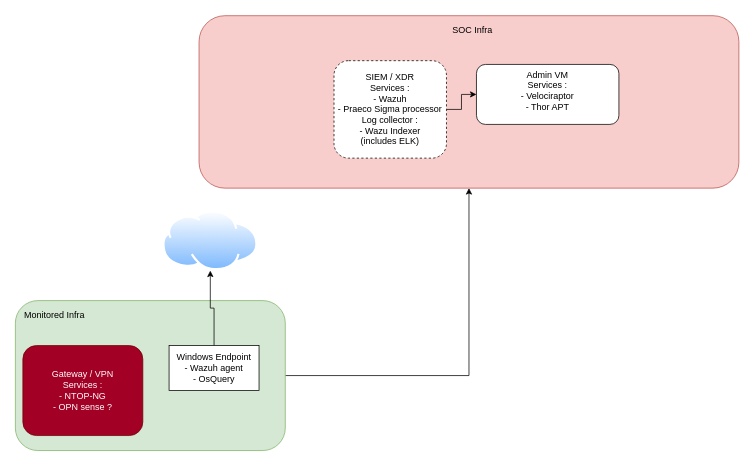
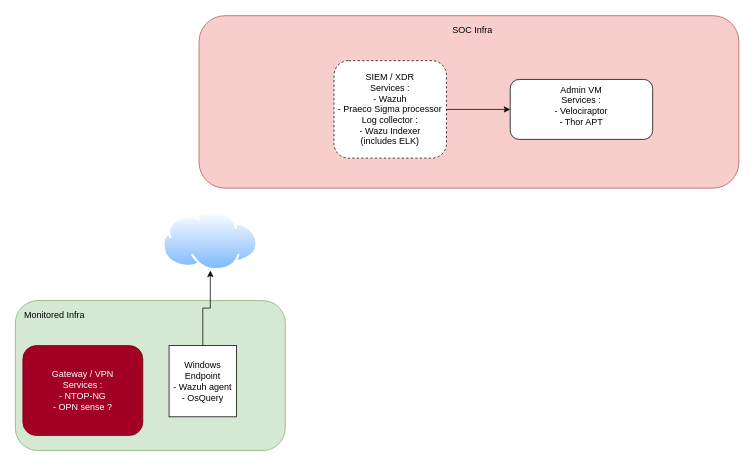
  <mxCell id="0" />
  <mxCell id="1" parent="0" />
  <mxCell id="2" value="SOC Infra" style="rounded=1;whiteSpace=wrap;html=1;fillColor=#f8cecc;strokeColor=#b85450;align=center;verticalAlign=top;spacingTop=6;spacingLeft=10;" parent="1" vertex="1"><mxGeometry x="265" y="20" width="720" height="230" as="geometry" /></mxCell>
- <mxCell id="3" style="edgeStyle=orthogonalEdgeStyle;rounded=0;orthogonalLoop=1;jettySize=auto;html=1;entryX=0.5;entryY=1;entryDx=0;entryDy=0;" edge="1" parent="1" source="4" target="2"><mxGeometry relative="1" as="geometry"><Array as="points"><mxPoint x="625" y="500" /></Array></mxGeometry></mxCell>
  <mxCell id="4" value="Monitored Infra" style="rounded=1;whiteSpace=wrap;html=1;fillColor=#d5e8d4;strokeColor=#82b366;align=left;verticalAlign=top;spacingTop=6;spacingLeft=10;" parent="1" vertex="1"><mxGeometry x="20" y="400" width="360" height="200" as="geometry" /></mxCell>
  <mxCell id="5" value="&lt;div&gt;Gateway / VPN&lt;/div&gt;&lt;div&gt;Services :&lt;/div&gt;&lt;div&gt;- NTOP-NG&lt;/div&gt;&lt;div&gt;- OPN sense ?&lt;br&gt;&lt;/div&gt;" style="rounded=1;whiteSpace=wrap;html=1;fillColor=#a20025;strokeColor=#6F0000;fontColor=#ffffff;" parent="1" vertex="1"><mxGeometry x="30" y="460" width="160" height="120" as="geometry" /></mxCell>
  <mxCell id="6" value="" style="image;aspect=fixed;perimeter=ellipsePerimeter;html=1;align=center;shadow=0;dashed=0;spacingTop=3;image=img/lib/active_directory/internet_cloud.svg;" parent="1" vertex="1"><mxGeometry x="216.51" y="280" width="126.98" height="80" as="geometry" /></mxCell>
  <mxCell id="7" style="edgeStyle=orthogonalEdgeStyle;rounded=0;orthogonalLoop=1;jettySize=auto;html=1;" parent="1" source="8" target="11" edge="1"><mxGeometry relative="1" as="geometry" /></mxCell>
  <mxCell id="8" value="&lt;div&gt;SIEM / XDR&lt;br&gt;&lt;/div&gt;&lt;div&gt;Services :&lt;/div&gt;&lt;div&gt;- Wazuh&lt;/div&gt;&lt;div&gt;- Praeco Sigma processor&lt;br&gt;&lt;/div&gt;&lt;div&gt;&lt;div style=&quot;border-color: var(--border-color);&quot;&gt;Log collector :&lt;br style=&quot;border-color: var(--border-color);&quot;&gt;&lt;/div&gt;&lt;div style=&quot;border-color: var(--border-color);&quot;&gt;- Wazu Indexer&lt;/div&gt;&lt;div style=&quot;border-color: var(--border-color);&quot;&gt;(includes ELK)&lt;/div&gt;&lt;/div&gt;" style="rounded=1;whiteSpace=wrap;html=1;dashed=1;" parent="1" vertex="1"><mxGeometry x="445" y="80" width="150" height="130" as="geometry" /></mxCell>
  <mxCell id="9" style="edgeStyle=orthogonalEdgeStyle;rounded=0;orthogonalLoop=1;jettySize=auto;html=1;" edge="1" parent="1" source="10" target="6"><mxGeometry relative="1" as="geometry" /></mxCell>
- <mxCell id="10" value="&lt;div&gt;Windows Endpoint&lt;/div&gt;&lt;div&gt;- Wazuh agent&lt;/div&gt;&lt;div&gt;- OsQuery&lt;br&gt;&lt;/div&gt;" style="rounded=0;whiteSpace=wrap;html=1;" parent="1" vertex="1"><mxGeometry x="225" y="460" width="120" height="60" as="geometry" /></mxCell>
- <mxCell id="11" value="&lt;div&gt;Admin VM&lt;/div&gt;&lt;div&gt;Services :&lt;/div&gt;&lt;div&gt;- Velociraptor&lt;/div&gt;&lt;div&gt;- Thor APT&lt;br&gt;&lt;/div&gt;" style="rounded=1;whiteSpace=wrap;html=1;verticalAlign=top;" parent="1" vertex="1"><mxGeometry x="635" y="85" width="190" height="80" as="geometry" /></mxCell>
+ <mxCell id="10" value="&lt;div&gt;Windows Endpoint&lt;/div&gt;&lt;div&gt;- Wazuh agent&lt;/div&gt;&lt;div&gt;- OsQuery&lt;br&gt;&lt;/div&gt;" style="rounded=0;whiteSpace=wrap;html=1;" parent="1" vertex="1"><mxGeometry x="225" y="460" width="90" height="95" as="geometry" /></mxCell>
+ <mxCell id="11" value="&lt;div&gt;Admin VM&lt;/div&gt;&lt;div&gt;Services :&lt;/div&gt;&lt;div&gt;- Velociraptor&lt;/div&gt;&lt;div&gt;- Thor APT&lt;br&gt;&lt;/div&gt;" style="rounded=1;whiteSpace=wrap;html=1;verticalAlign=top;" parent="1" vertex="1"><mxGeometry x="680" y="105" width="190" height="80" as="geometry" /></mxCell>
